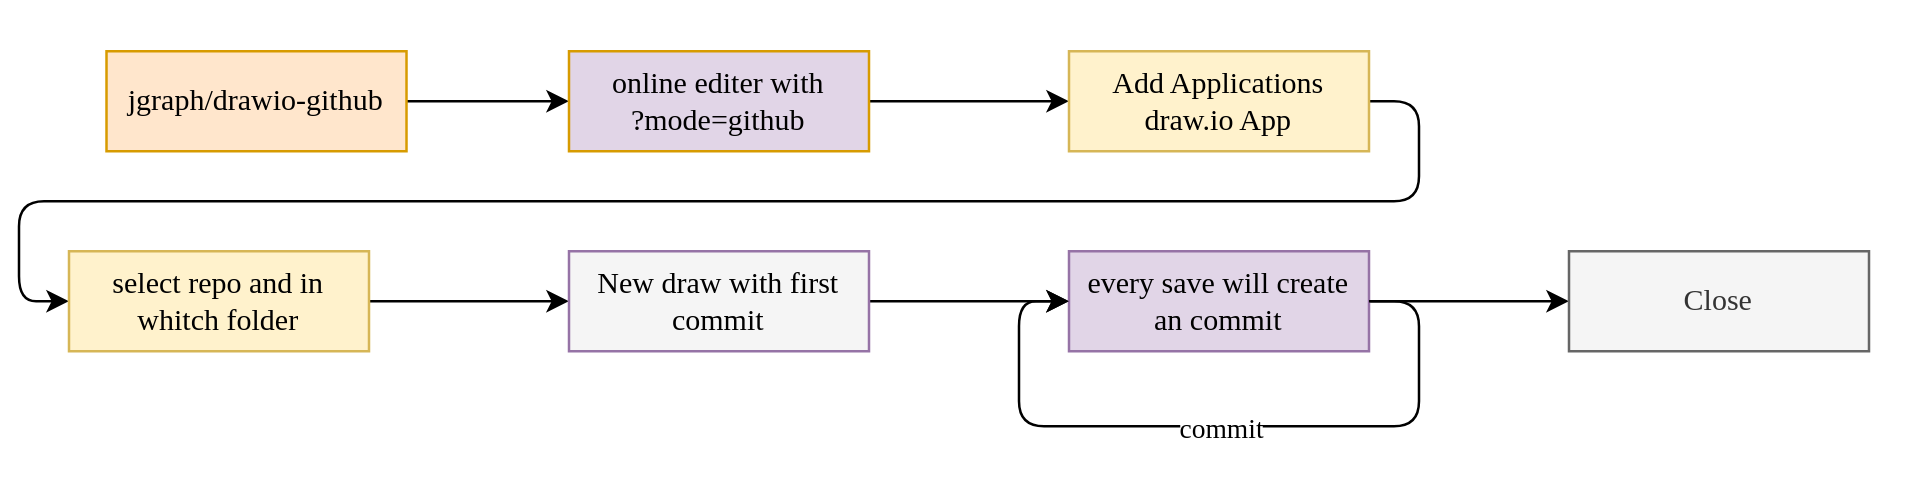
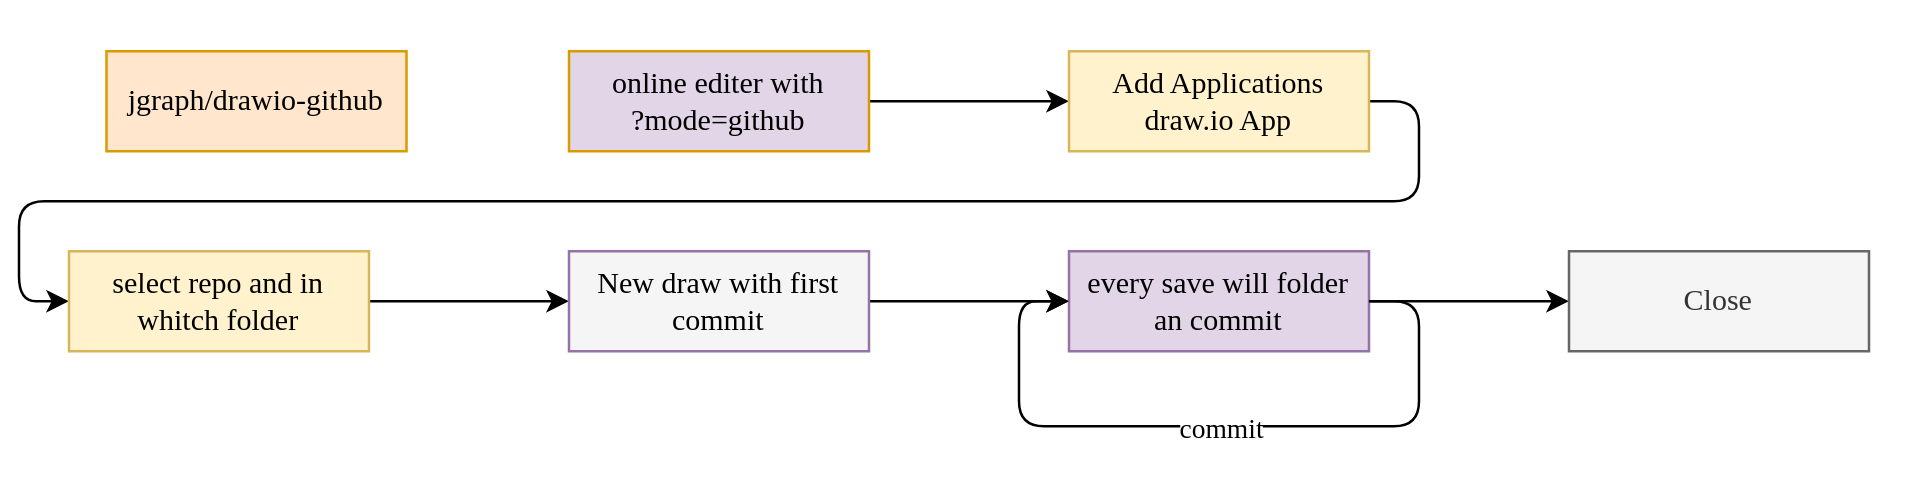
  <mxCell id="0" />
  <mxCell id="1" parent="0" />
- <mxCell id="2" value="" style="edgeStyle=orthogonalEdgeStyle;orthogonalLoop=1;jettySize=auto;html=1;fontFamily=粉圓體;fontSource=https%3A%2F%2Fgithub.com%2Fjustfont%2Fopen-huninn-font%2Fraw%2Fmaster%2Ffont%2Fjf-openhuninn-1.1.ttf;rounded=1;" edge="1" parent="1" source="3" target="5"><mxGeometry relative="1" as="geometry" /></mxCell>
  <mxCell id="3" value="jgraph/drawio-github" style="rounded=0;whiteSpace=wrap;html=1;fontFamily=粉圓體;fontSource=https%3A%2F%2Fgithub.com%2Fjustfont%2Fopen-huninn-font%2Fraw%2Fmaster%2Ffont%2Fjf-openhuninn-1.1.ttf;fillColor=#ffe6cc;strokeColor=#d79b00;" vertex="1" parent="1"><mxGeometry x="35" y="20" width="120" height="40" as="geometry" /></mxCell>
  <mxCell id="4" value="" style="edgeStyle=orthogonalEdgeStyle;orthogonalLoop=1;jettySize=auto;html=1;fontFamily=粉圓體;fontSource=https%3A%2F%2Fgithub.com%2Fjustfont%2Fopen-huninn-font%2Fraw%2Fmaster%2Ffont%2Fjf-openhuninn-1.1.ttf;rounded=1;" edge="1" parent="1" source="5" target="7"><mxGeometry relative="1" as="geometry" /></mxCell>
  <mxCell id="5" value="online editer with&lt;br&gt;?mode=github" style="rounded=0;whiteSpace=wrap;html=1;fontFamily=粉圓體;fontSource=https%3A%2F%2Fgithub.com%2Fjustfont%2Fopen-huninn-font%2Fraw%2Fmaster%2Ffont%2Fjf-openhuninn-1.1.ttf;fillColor=#e1d5e7;strokeColor=#d79b00;" vertex="1" parent="1"><mxGeometry x="220" y="20" width="120" height="40" as="geometry" /></mxCell>
  <mxCell id="6" style="edgeStyle=orthogonalEdgeStyle;orthogonalLoop=1;jettySize=auto;html=1;exitX=1;exitY=0.5;exitDx=0;exitDy=0;entryX=0;entryY=0.5;entryDx=0;entryDy=0;fontFamily=粉圓體;fontSource=https%3A%2F%2Fgithub.com%2Fjustfont%2Fopen-huninn-font%2Fraw%2Fmaster%2Ffont%2Fjf-openhuninn-1.1.ttf;rounded=1;" edge="1" parent="1" source="7" target="9"><mxGeometry relative="1" as="geometry" /></mxCell>
  <mxCell id="7" value="Add Applications&lt;br&gt;draw.io App" style="rounded=0;whiteSpace=wrap;html=1;fontFamily=粉圓體;fontSource=https%3A%2F%2Fgithub.com%2Fjustfont%2Fopen-huninn-font%2Fraw%2Fmaster%2Ffont%2Fjf-openhuninn-1.1.ttf;fillColor=#fff2cc;strokeColor=#d6b656;" vertex="1" parent="1"><mxGeometry x="420" y="20" width="120" height="40" as="geometry" /></mxCell>
  <mxCell id="8" value="" style="edgeStyle=orthogonalEdgeStyle;rounded=1;orthogonalLoop=1;jettySize=auto;html=1;fontFamily=粉圓體;fontSource=https%3A%2F%2Fgithub.com%2Fjustfont%2Fopen-huninn-font%2Fraw%2Fmaster%2Ffont%2Fjf-openhuninn-1.1.ttf;" edge="1" parent="1" source="9" target="11"><mxGeometry relative="1" as="geometry" /></mxCell>
  <mxCell id="9" value="select repo and in whitch folder" style="rounded=0;whiteSpace=wrap;html=1;fontFamily=粉圓體;fontSource=https%3A%2F%2Fgithub.com%2Fjustfont%2Fopen-huninn-font%2Fraw%2Fmaster%2Ffont%2Fjf-openhuninn-1.1.ttf;fillColor=#fff2cc;strokeColor=#d6b656;" vertex="1" parent="1"><mxGeometry x="20" y="100" width="120" height="40" as="geometry" /></mxCell>
  <mxCell id="10" value="" style="edgeStyle=orthogonalEdgeStyle;rounded=1;orthogonalLoop=1;jettySize=auto;html=1;fontFamily=粉圓體;fontSource=https%3A%2F%2Fgithub.com%2Fjustfont%2Fopen-huninn-font%2Fraw%2Fmaster%2Ffont%2Fjf-openhuninn-1.1.ttf;" edge="1" parent="1" source="11" target="13"><mxGeometry relative="1" as="geometry" /></mxCell>
  <mxCell id="11" value="New draw with first commit" style="rounded=0;whiteSpace=wrap;html=1;fontFamily=粉圓體;fontSource=https%3A%2F%2Fgithub.com%2Fjustfont%2Fopen-huninn-font%2Fraw%2Fmaster%2Ffont%2Fjf-openhuninn-1.1.ttf;fillColor=#f5f5f5;strokeColor=#9673a6;" vertex="1" parent="1"><mxGeometry x="220" y="100" width="120" height="40" as="geometry" /></mxCell>
  <mxCell id="12" value="" style="edgeStyle=orthogonalEdgeStyle;rounded=1;orthogonalLoop=1;jettySize=auto;html=1;fontFamily=粉圓體;fontSource=https%3A%2F%2Fgithub.com%2Fjustfont%2Fopen-huninn-font%2Fraw%2Fmaster%2Ffont%2Fjf-openhuninn-1.1.ttf;" edge="1" parent="1" source="13" target="16"><mxGeometry relative="1" as="geometry" /></mxCell>
- <mxCell id="13" value="every save will create an commit" style="rounded=0;whiteSpace=wrap;html=1;fontFamily=粉圓體;fontSource=https%3A%2F%2Fgithub.com%2Fjustfont%2Fopen-huninn-font%2Fraw%2Fmaster%2Ffont%2Fjf-openhuninn-1.1.ttf;fillColor=#e1d5e7;strokeColor=#9673a6;" vertex="1" parent="1"><mxGeometry x="420" y="100" width="120" height="40" as="geometry" /></mxCell>
+ <mxCell id="13" value="every save will folder an commit" style="rounded=0;whiteSpace=wrap;html=1;fontFamily=粉圓體;fontSource=https%3A%2F%2Fgithub.com%2Fjustfont%2Fopen-huninn-font%2Fraw%2Fmaster%2Ffont%2Fjf-openhuninn-1.1.ttf;fillColor=#e1d5e7;strokeColor=#9673a6;" vertex="1" parent="1"><mxGeometry x="420" y="100" width="120" height="40" as="geometry" /></mxCell>
  <mxCell id="14" style="edgeStyle=orthogonalEdgeStyle;rounded=1;orthogonalLoop=1;jettySize=auto;html=1;exitX=1;exitY=0.5;exitDx=0;exitDy=0;entryX=0;entryY=0.5;entryDx=0;entryDy=0;fontFamily=粉圓體;fontSource=https%3A%2F%2Fgithub.com%2Fjustfont%2Fopen-huninn-font%2Fraw%2Fmaster%2Ffont%2Fjf-openhuninn-1.1.ttf;" edge="1" parent="1" source="13" target="13"><mxGeometry relative="1" as="geometry"><Array as="points"><mxPoint x="560" y="120" /><mxPoint x="560" y="170" /><mxPoint x="400" y="170" /><mxPoint x="400" y="120" /></Array></mxGeometry></mxCell>
  <mxCell id="15" value="commit" style="edgeLabel;html=1;align=center;verticalAlign=middle;resizable=0;points=[];fontFamily=粉圓體;" vertex="1" connectable="0" parent="14"><mxGeometry relative="1" as="geometry"><mxPoint as="offset" /></mxGeometry></mxCell>
  <mxCell id="16" value="Close" style="rounded=0;whiteSpace=wrap;html=1;fontFamily=粉圓體;fontSource=https%3A%2F%2Fgithub.com%2Fjustfont%2Fopen-huninn-font%2Fraw%2Fmaster%2Ffont%2Fjf-openhuninn-1.1.ttf;fillColor=#f5f5f5;fontColor=#333333;strokeColor=#666666;" vertex="1" parent="1"><mxGeometry x="620" y="100" width="120" height="40" as="geometry" /></mxCell>
